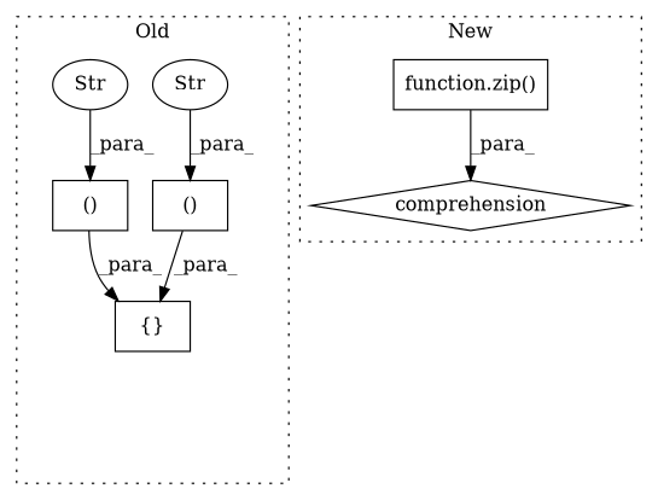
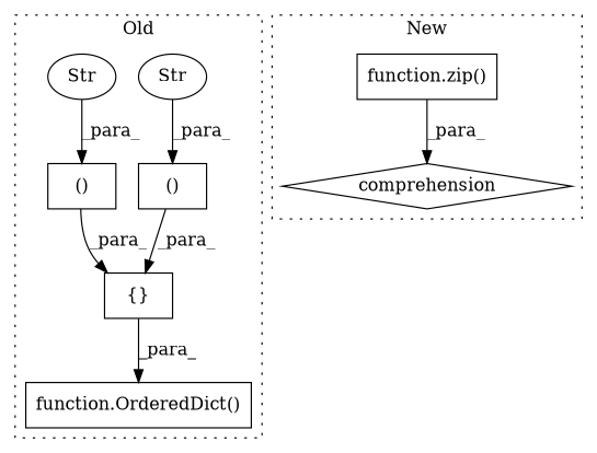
  digraph {
    node [a=54 shape=box]
    n1 [a=59 l="18,0" label="{}" s="11944,12229"]
    n2 [l=25 label="()" s=12203]
    n3 [a=66 l=5 label=Str s=12198 shape=ellipse]
    n4 [l=159 label="()" s=11969]
    n5 [a=66 l=6 label=Str s=11963 shape=ellipse]
+   n6 [a=75 l="12,1" label="function.OrderedDict()" s="11932,12243"]
    n7 [a=75 l="4,1" label="function.zip()" s="13056,13081"]
    n8 [a=45 l=3 label=comprehension s=13044 shape=diamond]
    subgraph cluster_1 {
      label=Old
      style=dotted
      n1
      n2
      n3
      n4
      n5
+     n6
    }
    subgraph cluster_2 {
      label=New
      style=dotted
      n7
      n8
    }
+   n1 -> n6 [label=_para_]
    n2 -> n1 [label=_para_]
    n3 -> n2 [label=_para_]
    n4 -> n1 [label=_para_]
    n5 -> n4 [label=_para_]
    n7 -> n8 [label=_para_]
  }
